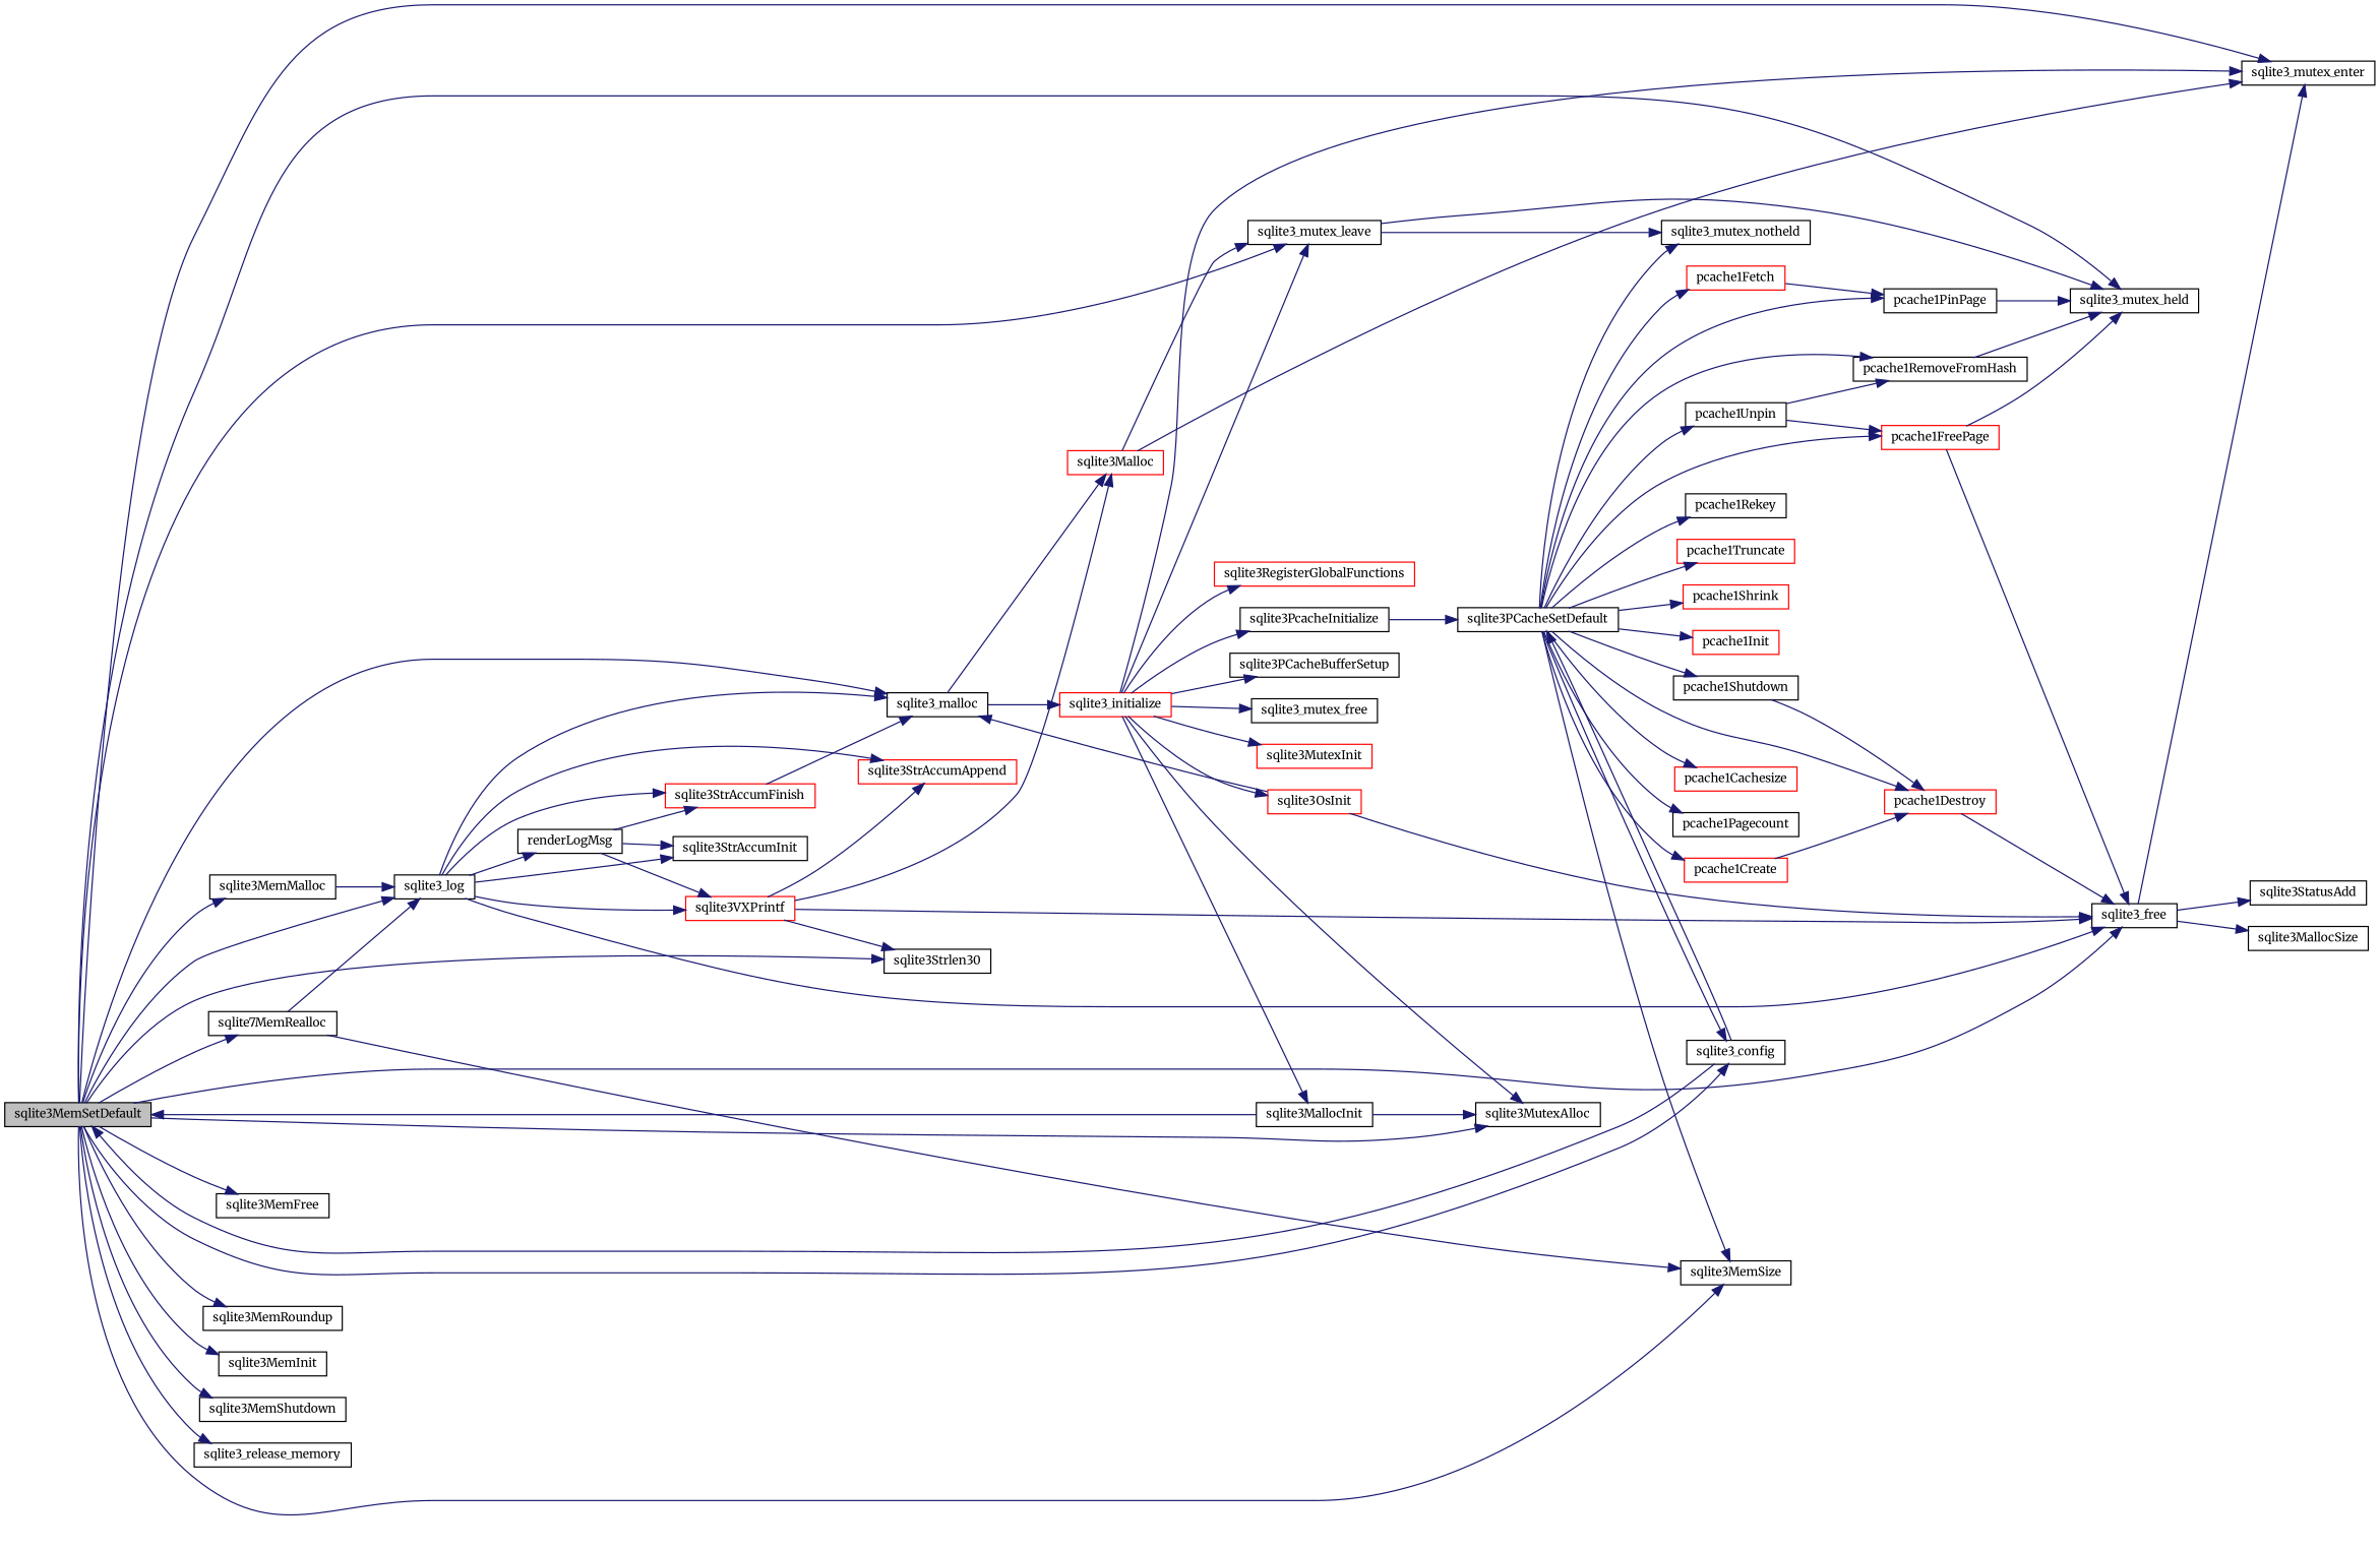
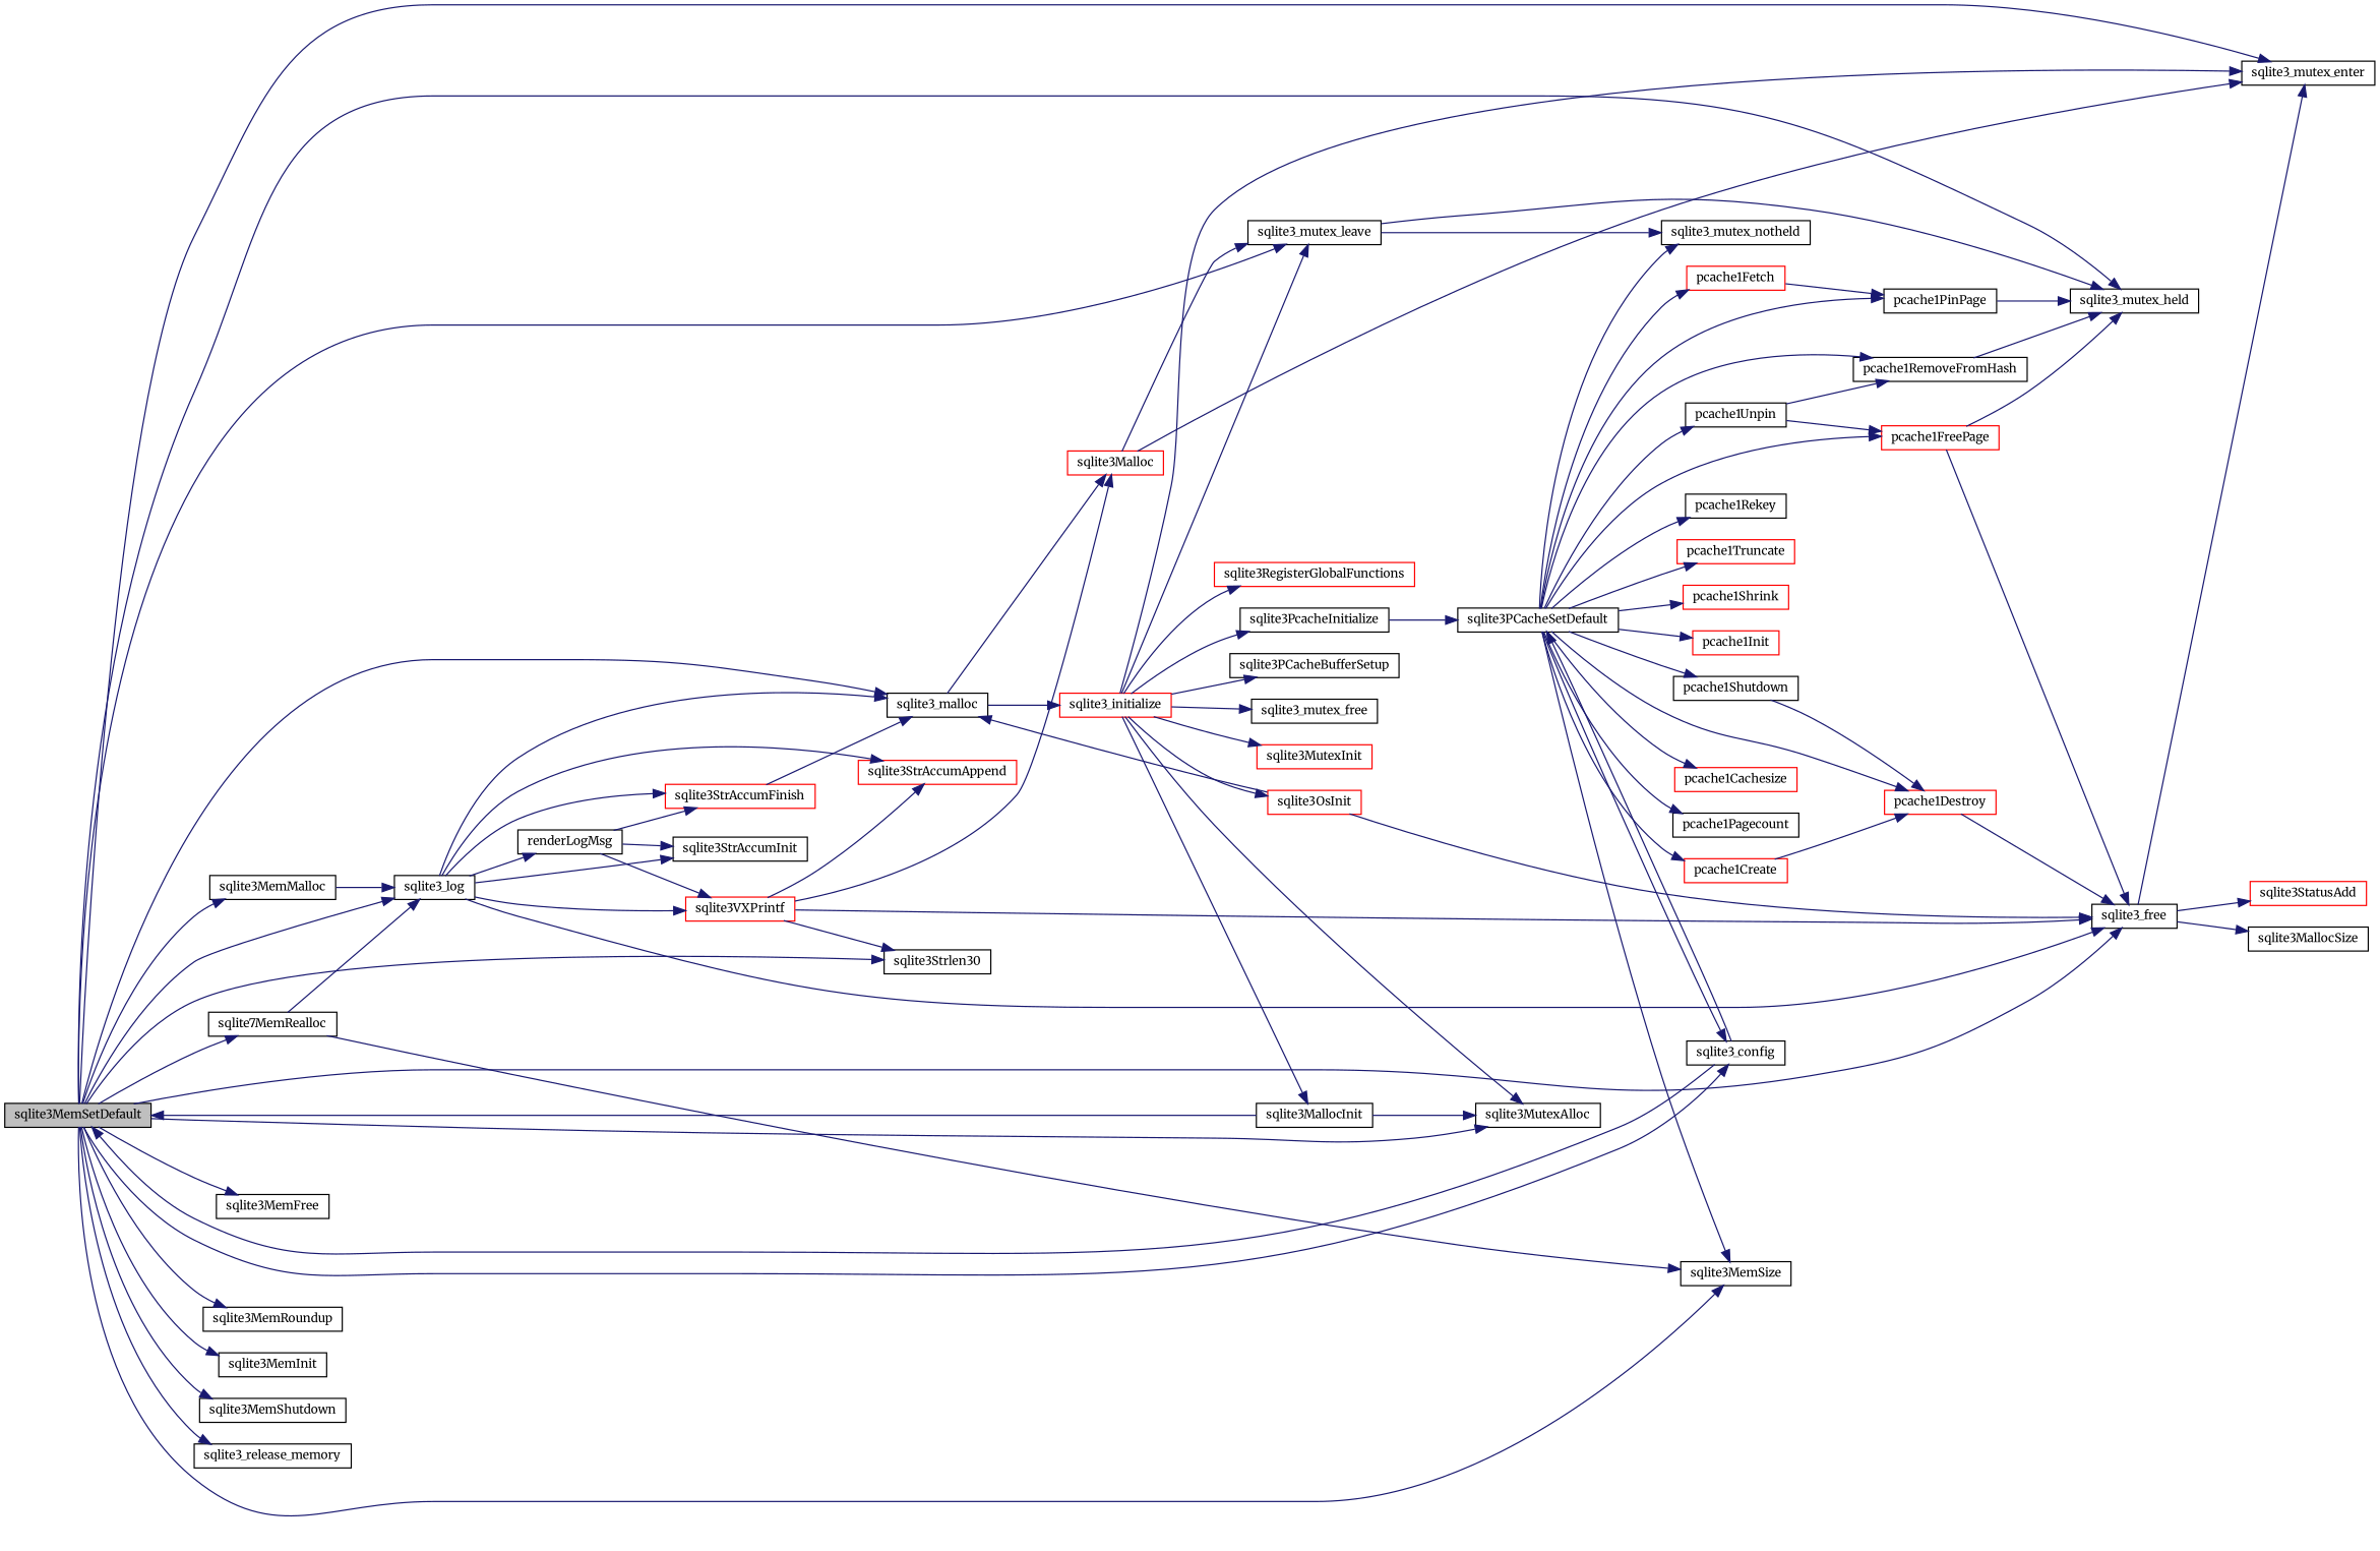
  digraph {
    fontname=Merriweather
    rankdir=LR
    node [color=black fillcolor=white fontname=Merriweather fontsize=10 shape=record style=filled]
    edge [color=midnightblue fontname=Merriweather fontsize=10 labelfontname=FreeSans labelfontsize=10 style=solid]
    n1 [fillcolor=grey75 fontcolor=black height=0.2 label=sqlite3MemSetDefault width=0.4]
    n2 [height=0.2 label=sqlite3MemMalloc width=0.4]
    n3 [height=0.2 label=sqlite3_log width=0.4]
    n4 [height=0.2 label=sqlite3_mutex_enter width=0.4]
    n5 [height=0.2 label=sqlite3_mutex_leave width=0.4]
    n6 [height=0.2 label=sqlite3_mutex_held width=0.4]
    n7 [height=0.2 label=sqlite3Strlen30 width=0.4]
    n8 [height=0.2 label=sqlite3_free width=0.4]
    n9 [height=0.2 label=sqlite3_malloc width=0.4]
    n10 [height=0.2 label=sqlite3MutexAlloc width=0.4]
    n11 [height=0.2 label=sqlite3_config width=0.4]
    n12 [height=0.2 label=sqlite3MemSize width=0.4]
    n13 [height=0.2 label=sqlite3MemFree width=0.4]
    n14 [height=0.2 label=sqlite7MemRealloc width=0.4]
    n15 [height=0.2 label=sqlite3MemRoundup width=0.4]
    n16 [height=0.2 label=sqlite3MemInit width=0.4]
    n17 [height=0.2 label=sqlite3MemShutdown width=0.4]
    n18 [height=0.2 label=sqlite3_release_memory width=0.4]
    n19 [height=0.2 label=renderLogMsg width=0.4]
    n20 [height=0.2 label=sqlite3StrAccumInit width=0.4]
    n21 [color=red height=0.2 label=sqlite3VXPrintf width=0.4]
    n22 [color=red height=0.2 label=sqlite3StrAccumAppend width=0.4]
    n23 [color=red height=0.2 label=sqlite3StrAccumFinish width=0.4]
    n24 [height=0.2 label=sqlite3_mutex_notheld width=0.4]
-   n25 [height=0.2 label=sqlite3StatusAdd width=0.4]
+   n25 [color=red height=0.2 label=sqlite3StatusAdd width=0.4]
    n26 [height=0.2 label=sqlite3MallocSize width=0.4]
    n27 [color=red height=0.2 label=sqlite3Malloc width=0.4]
    n28 [color=red height=0.2 label=sqlite3_initialize width=0.4]
    n29 [height=0.2 label=sqlite3PCacheSetDefault width=0.4]
    n30 [color=red height=0.2 label=sqlite3MutexInit width=0.4]
    n31 [height=0.2 label=sqlite3MallocInit width=0.4]
    n32 [color=red height=0.2 label=sqlite3RegisterGlobalFunctions width=0.4]
    n33 [height=0.2 label=sqlite3PcacheInitialize width=0.4]
    n34 [color=red height=0.2 label=sqlite3OsInit width=0.4]
    n35 [height=0.2 label=sqlite3PCacheBufferSetup width=0.4]
    n36 [height=0.2 label=sqlite3_mutex_free width=0.4]
    n37 [color=red height=0.2 label=pcache1Init width=0.4]
    n38 [height=0.2 label=pcache1Shutdown width=0.4]
    n39 [color=red height=0.2 label=pcache1Destroy width=0.4]
    n40 [color=red height=0.2 label=pcache1Create width=0.4]
    n41 [color=red height=0.2 label=pcache1Cachesize width=0.4]
    n42 [height=0.2 label=pcache1Pagecount width=0.4]
    n43 [color=red height=0.2 label=pcache1Fetch width=0.4]
    n44 [height=0.2 label=pcache1PinPage width=0.4]
    n45 [height=0.2 label=pcache1Unpin width=0.4]
    n46 [height=0.2 label=pcache1RemoveFromHash width=0.4]
    n47 [color=red height=0.2 label=pcache1FreePage width=0.4]
    n48 [height=0.2 label=pcache1Rekey width=0.4]
    n49 [color=red height=0.2 label=pcache1Truncate width=0.4]
    n50 [color=red height=0.2 label=pcache1Shrink width=0.4]
    n1 -> n2
    n1 -> n3
    n1 -> n4
    n1 -> n5
    n1 -> n6
    n1 -> n7
    n1 -> n8
    n1 -> n9
    n1 -> n10
    n1 -> n11
    n1 -> n12
    n1 -> n13
    n1 -> n14
    n1 -> n15
    n1 -> n16
    n1 -> n17
    n1 -> n18
    n2 -> n3
    n3 -> n8
    n3 -> n9
    n3 -> n19
    n3 -> n20
    n3 -> n21
    n3 -> n22
    n3 -> n23
    n5 -> n6
    n5 -> n24
    n8 -> n4
    n8 -> n25
    n8 -> n26
    n9 -> n27
    n9 -> n28
    n11 -> n1
    n11 -> n29
    n14 -> n3
    n14 -> n12
    n19 -> n20
    n19 -> n21
    n19 -> n23
    n21 -> n7
    n21 -> n8
    n21 -> n22
    n21 -> n27
    n23 -> n9
    n27 -> n4
    n27 -> n5
    n28 -> n4
    n28 -> n5
    n28 -> n10
    n28 -> n30
    n28 -> n31
    n28 -> n32
    n28 -> n33
    n28 -> n34
    n28 -> n35
    n28 -> n36
    n29 -> n11
    n29 -> n12
    n29 -> n24
    n29 -> n37
    n29 -> n38
    n29 -> n39
    n29 -> n40
    n29 -> n41
    n29 -> n42
    n29 -> n43
    n29 -> n44
    n29 -> n45
    n29 -> n46
    n29 -> n47
    n29 -> n48
    n29 -> n49
    n29 -> n50
    n31 -> n1
    n31 -> n10
    n33 -> n29
    n34 -> n8
    n34 -> n9
    n38 -> n39
    n39 -> n8
    n40 -> n39
    n43 -> n44
    n44 -> n6
    n45 -> n46
    n45 -> n47
    n46 -> n6
    n47 -> n6
    n47 -> n8
  }
